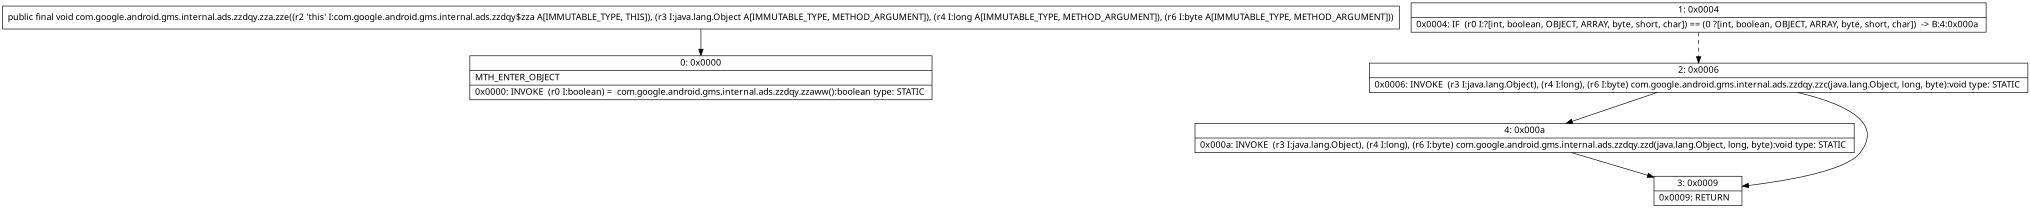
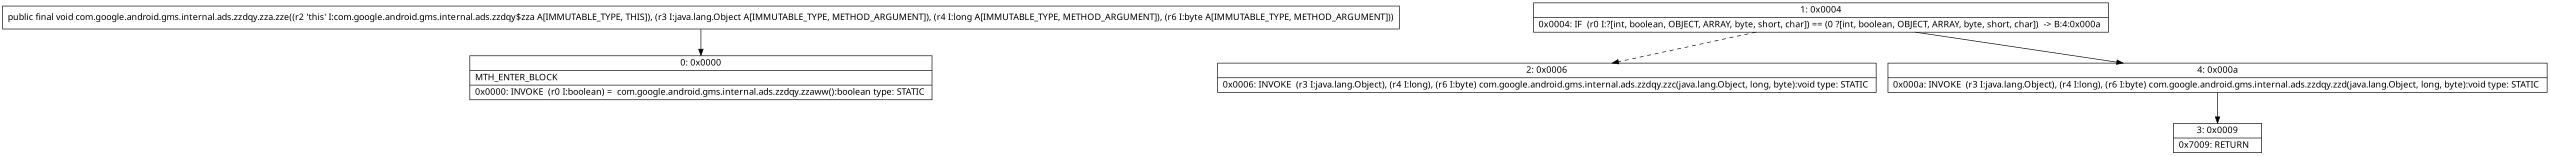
  digraph {
    fontname="Noto Sans"
    node [fontname="Noto Sans" shape=record]
    edge [fontname="Noto Sans"]
-   n1 [label="{0\:\ 0x0000|MTH_ENTER_OBJECT\l|0x0000: INVOKE  (r0 I:boolean) =  com.google.android.gms.internal.ads.zzdqy.zzaww():boolean type: STATIC \l}"]
+   n1 [label="{0\:\ 0x0000|MTH_ENTER_BLOCK\l|0x0000: INVOKE  (r0 I:boolean) =  com.google.android.gms.internal.ads.zzdqy.zzaww():boolean type: STATIC \l}"]
    n2 [label="{1\:\ 0x0004|0x0004: IF  (r0 I:?[int, boolean, OBJECT, ARRAY, byte, short, char]) == (0 ?[int, boolean, OBJECT, ARRAY, byte, short, char])  \-\> B:4:0x000a \l}"]
    n3 [label="{2\:\ 0x0006|0x0006: INVOKE  (r3 I:java.lang.Object), (r4 I:long), (r6 I:byte) com.google.android.gms.internal.ads.zzdqy.zzc(java.lang.Object, long, byte):void type: STATIC \l}"]
    n4 [label="{4\:\ 0x000a|0x000a: INVOKE  (r3 I:java.lang.Object), (r4 I:long), (r6 I:byte) com.google.android.gms.internal.ads.zzdqy.zzd(java.lang.Object, long, byte):void type: STATIC \l}"]
-   n5 [label="{3\:\ 0x0009|0x0009: RETURN   \l}"]
+   n5 [label="{3\:\ 0x0009|0x7009: RETURN   \l}"]
    n6 [label="{public final void com.google.android.gms.internal.ads.zzdqy.zza.zze((r2 'this' I:com.google.android.gms.internal.ads.zzdqy$zza A[IMMUTABLE_TYPE, THIS]), (r3 I:java.lang.Object A[IMMUTABLE_TYPE, METHOD_ARGUMENT]), (r4 I:long A[IMMUTABLE_TYPE, METHOD_ARGUMENT]), (r6 I:byte A[IMMUTABLE_TYPE, METHOD_ARGUMENT])) }"]
    n2 -> n3 [style=dashed]
-   n3 -> n4
-   n3 -> n5
+   n2 -> n4
    n4 -> n5
    n6 -> n1
  }
